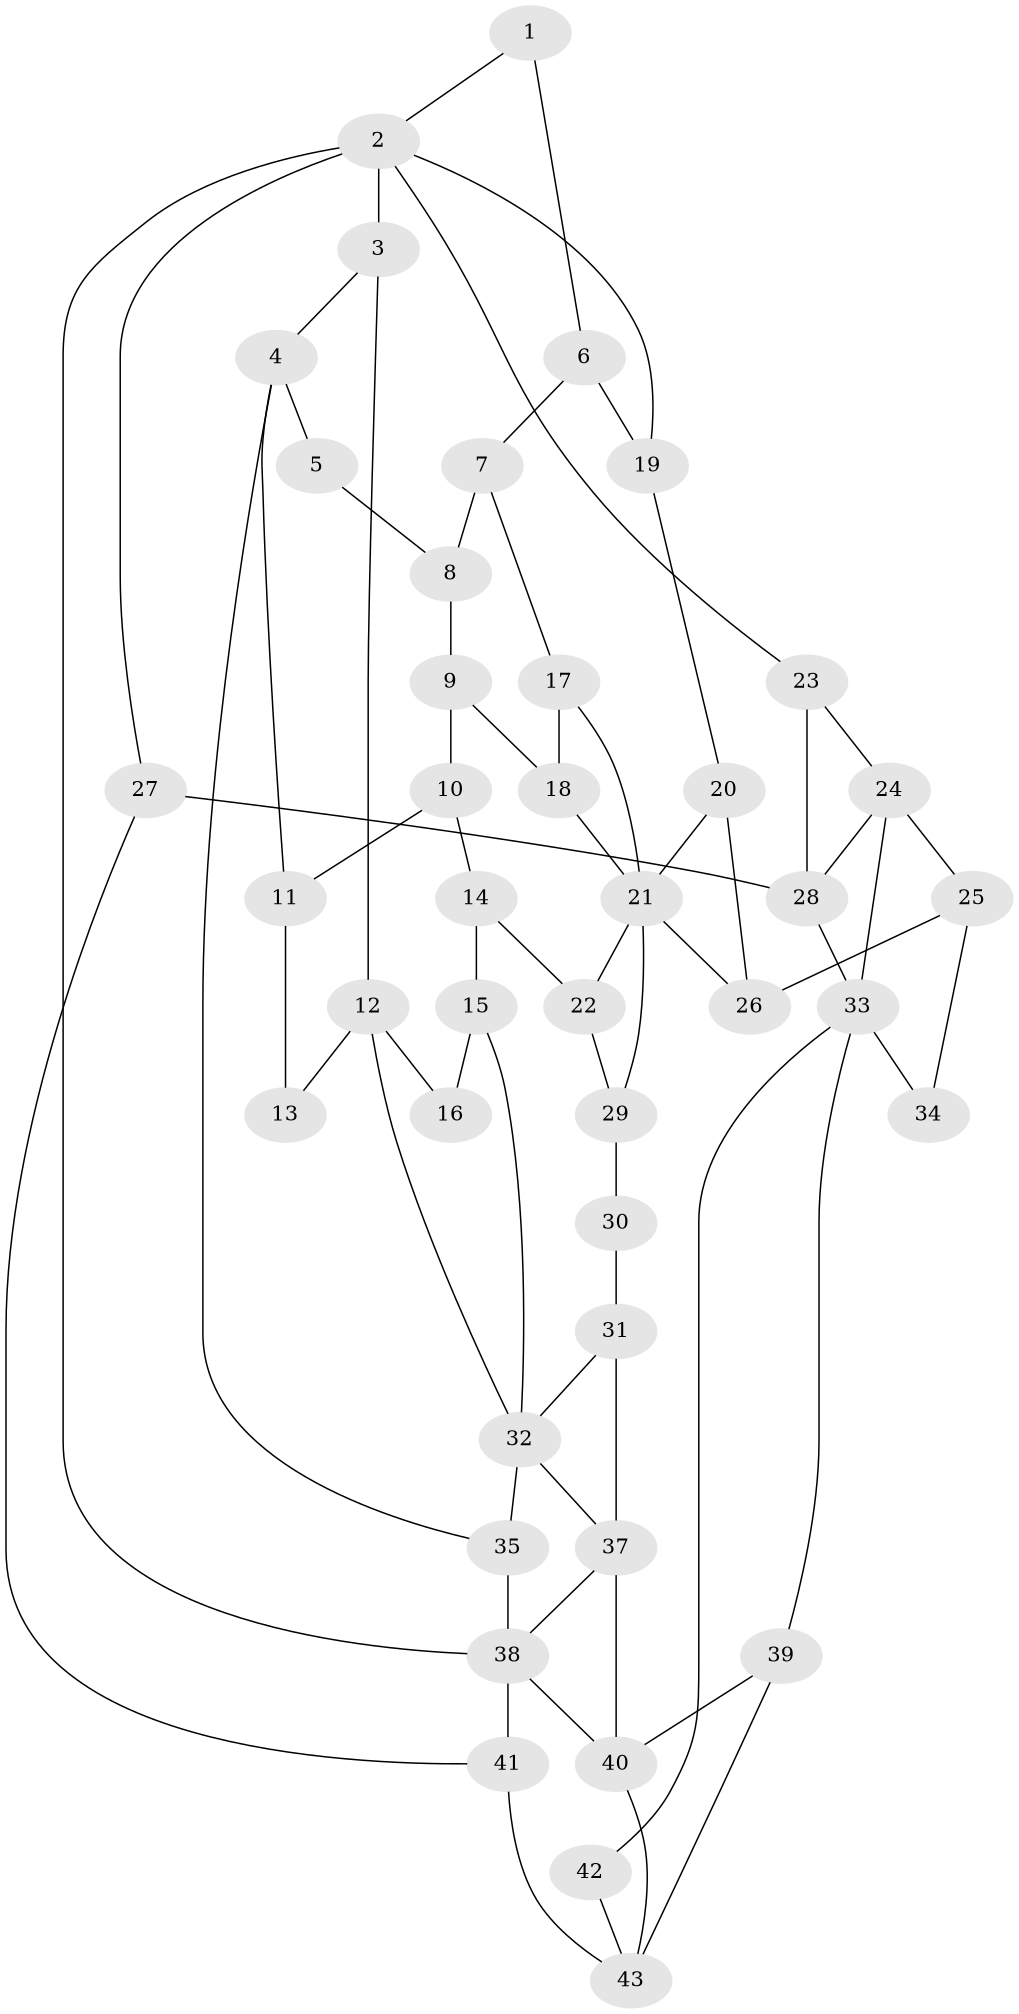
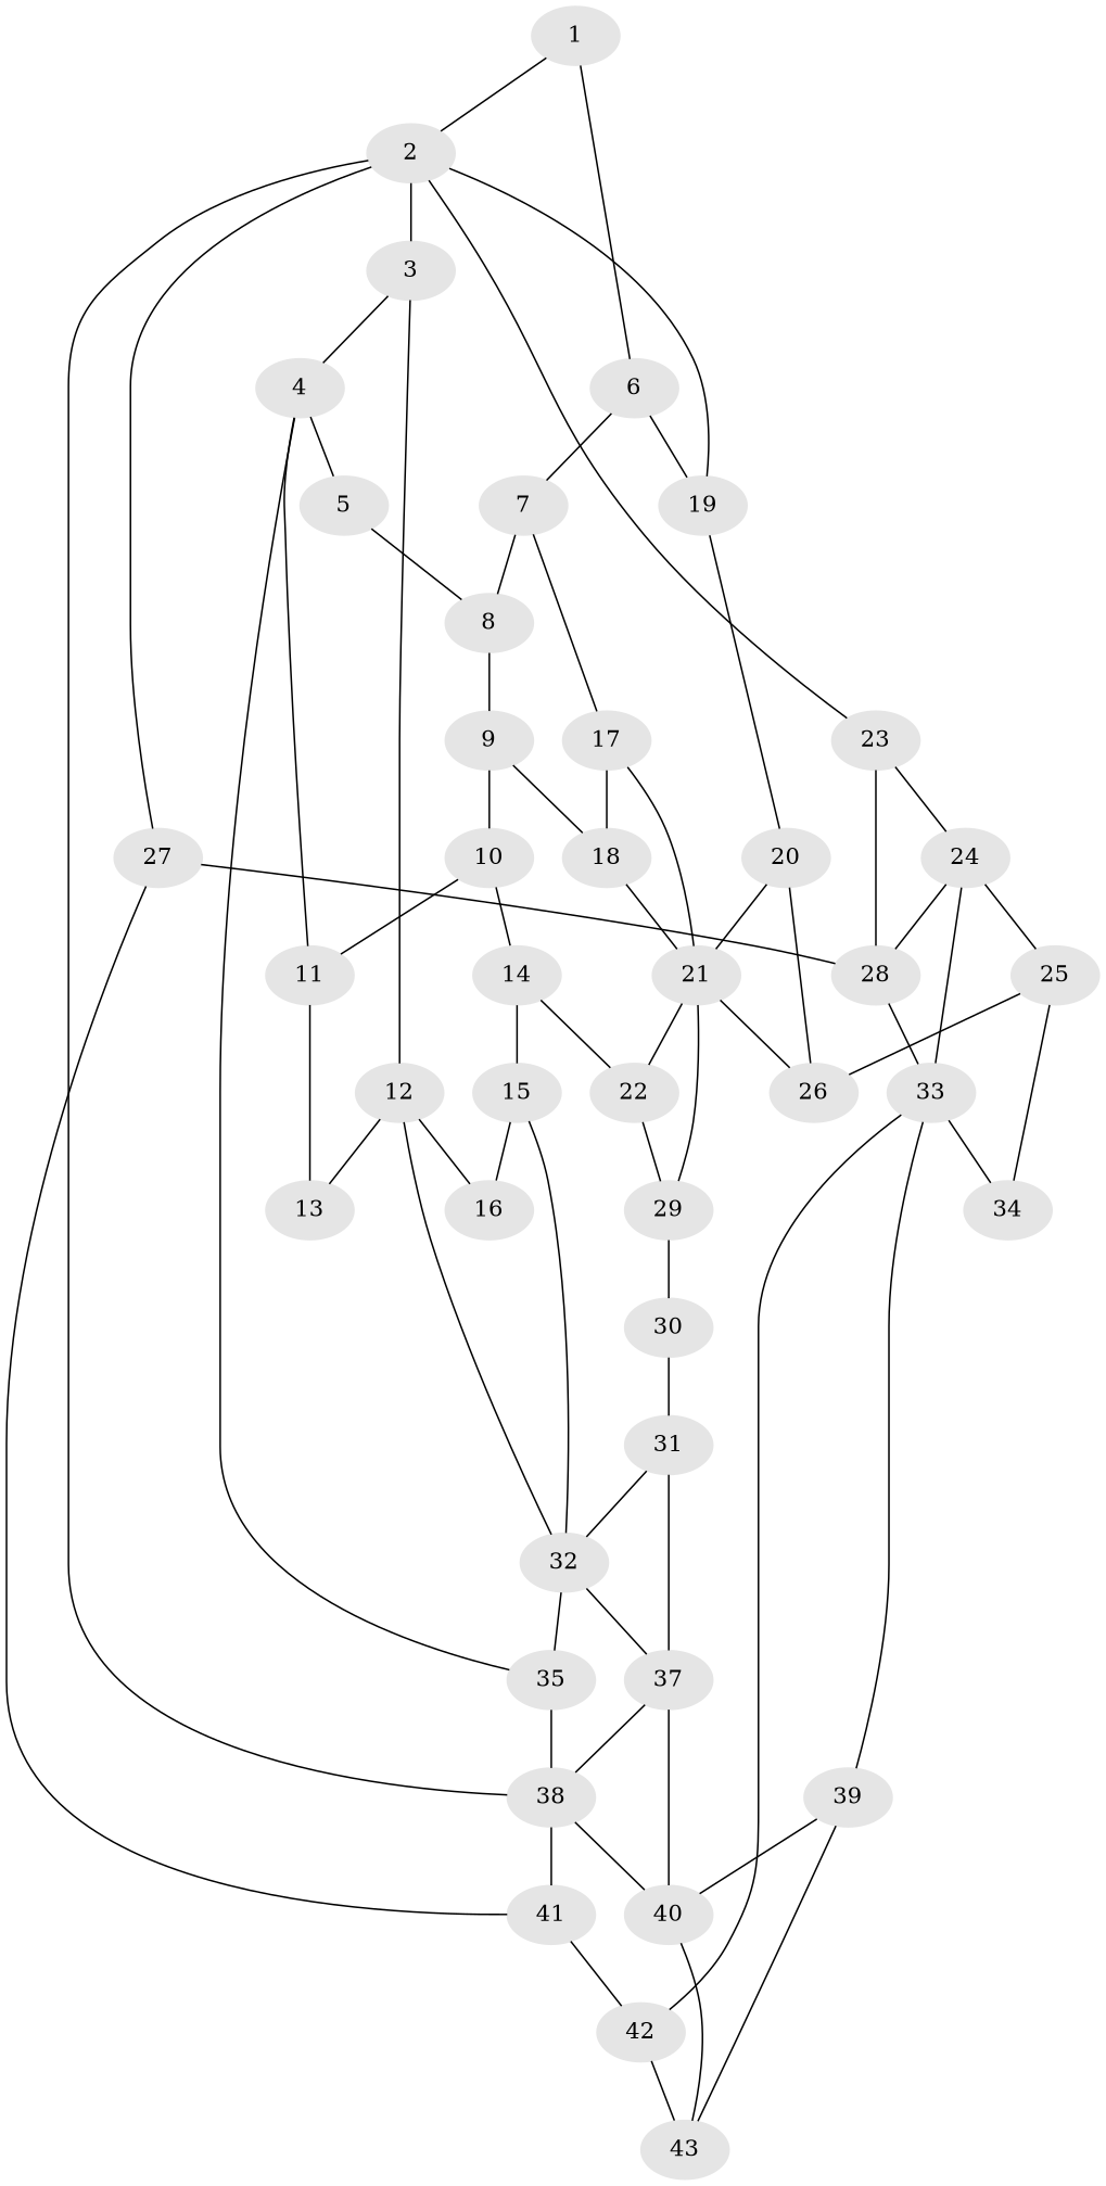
  graph {
    node [color=gray90 style=filled]
    edge [weight=1.0]
    1
    2
    6
    3
    19
    23
    27
    38
    7
    4
    12
    20
    24
    28
    41
    40
    35
    5
    11
    13
    16
    32
    8
    9
    17
    18
    21
    10
    14
    15
    22
    37
    29
    26
    30
    25
    33
    34
    39
    42
    31
    43
    1 -- 2
    1 -- 6
    2 -- 3
    2 -- 19
    2 -- 23
    2 -- 27
    2 -- 38 [weight=2.0]
    6 -- 19
    6 -- 7
    3 -- 4
    3 -- 12
    19 -- 20
    23 -- 24
    23 -- 28
    27 -- 28
    27 -- 41
    38 -- 41
    38 -- 40
    7 -- 8
    7 -- 17
    4 -- 35
    4 -- 5
    4 -- 11
    12 -- 13 [weight=2.0]
    12 -- 16 [weight=2.0]
    12 -- 32
    20 -- 21
    20 -- 26
    24 -- 28
    24 -- 25
    24 -- 33
    28 -- 33
-   41 -- 43
+   41 -- 42
    40 -- 43
    35 -- 38
    5 -- 8
    11 -- 13
    32 -- 35 [weight=2.0]
    32 -- 37
    8 -- 9
    9 -- 18
    9 -- 10
    17 -- 18
    17 -- 21
    18 -- 21
    21 -- 22
    21 -- 29
    21 -- 26
    10 -- 11
    10 -- 14
    14 -- 15
    14 -- 22
    15 -- 16
    15 -- 32
    22 -- 29
    37 -- 38
    37 -- 40 [weight=2.0]
    29 -- 30
    30 -- 31
    25 -- 26
    25 -- 34
    33 -- 34
    33 -- 39
    33 -- 42
    39 -- 40
    39 -- 43
    42 -- 43
    31 -- 32
    31 -- 37
  }
